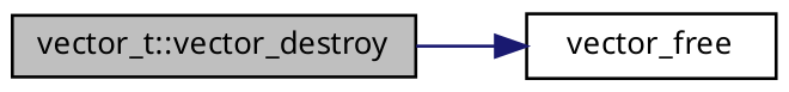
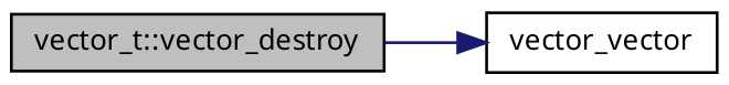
  digraph {
    rankdir=LR
    node [color=black fontname=Mononoki fontsize=10 shape=record]
    n1 [fillcolor=grey75 fontcolor=black height=0.2 label="vector_t::vector_destroy" style=filled width=0.4]
-   n2 [height=0.2 label=vector_free width=0.4]
+   n2 [height=0.2 label=vector_vector width=0.4]
    n1 -> n2 [color=midnightblue fontname=Mononoki fontsize=10 labelfontname=Mononoki labelfontsize=10 style=solid]
  }
